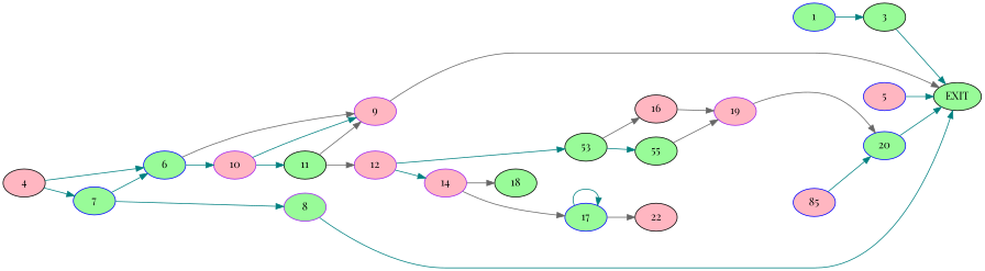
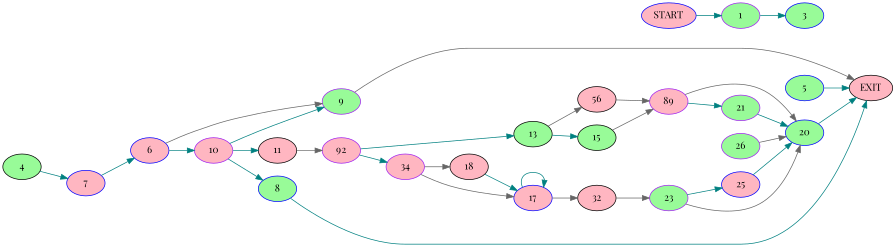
  digraph {
    fontname="Playfair Display"
    rankdir=LR
    node [color=blue fillcolor=palegreen fontname="Playfair Display" style=filled]
    edge [color=teal fontname="Playfair Display"]
-   1
-   3 [color=black]
+   n1 [fillcolor=lightpink label=START]
+   1 [color=purple]
+   3
+   26 [color=purple]
    20
-   n6 [color=black label=EXIT]
-   4 [color=black fillcolor=lightpink]
-   6
-   7
-   5 [fillcolor=lightpink]
-   9 [color=purple fillcolor=lightpink]
+   n6 [color=black fillcolor=lightpink label=EXIT]
+   4 [color=black]
+   6 [fillcolor=lightpink]
+   7 [fillcolor=lightpink]
+   5
+   9 [color=purple]
    10 [color=purple fillcolor=lightpink]
-   8 [color=purple]
-   11 [color=black]
-   12 [color=purple fillcolor=lightpink]
-   13 [color=black label=53]
-   14 [color=purple fillcolor=lightpink]
-   15 [color=black label=55]
-   16 [color=black fillcolor=lightpink]
-   17
-   18 [color=black]
-   19 [color=purple fillcolor=lightpink]
-   22 [color=black fillcolor=lightpink]
-   25 [fillcolor=lightpink label=85]
+   8
+   11 [color=black fillcolor=lightpink]
+   12 [color=purple fillcolor=lightpink label=92]
+   13 [color=black]
+   14 [color=purple fillcolor=lightpink label=34]
+   15 [color=black]
+   16 [color=black fillcolor=lightpink label=56]
+   17 [fillcolor=lightpink]
+   18 [color=black fillcolor=lightpink]
+   19 [color=purple fillcolor=lightpink label=89]
+   22 [color=black fillcolor=lightpink label=32]
+   21 [color=purple]
+   23 [color=purple]
+   25 [fillcolor=lightpink]
+   n1 -> 1
    1 -> 3
-   3 -> n6
+   26 -> 20 [color=gray40]
    20 -> n6
-   4 -> 6
    4 -> 7
    6 -> 9 [color=gray40]
    6 -> 10
    7 -> 6
-   7 -> 8
+   10 -> 8
    5 -> n6
    9 -> n6 [color=gray40]
    10 -> 9
    10 -> 11
    8 -> n6
-   11 -> 9 [color=gray40]
    11 -> 12 [color=gray40]
    12 -> 13
    12 -> 14
    13 -> 15
    13 -> 16 [color=gray40]
    14 -> 17 [color=gray40]
    14 -> 18 [color=gray40]
    15 -> 19 [color=gray40]
    16 -> 19 [color=gray40]
    17 -> 17
    17 -> 22 [color=gray40]
+   18 -> 17
    19 -> 20 [color=gray40]
+   19 -> 21
+   22 -> 23 [color=gray40]
+   21 -> 20
+   23 -> 20 [color=gray40]
+   23 -> 25
    25 -> 20
  }
